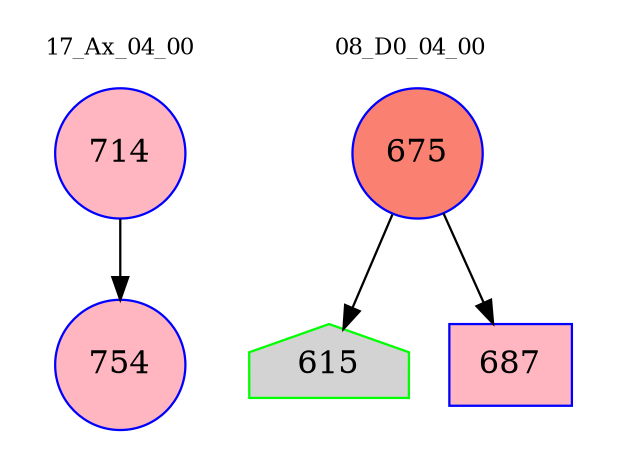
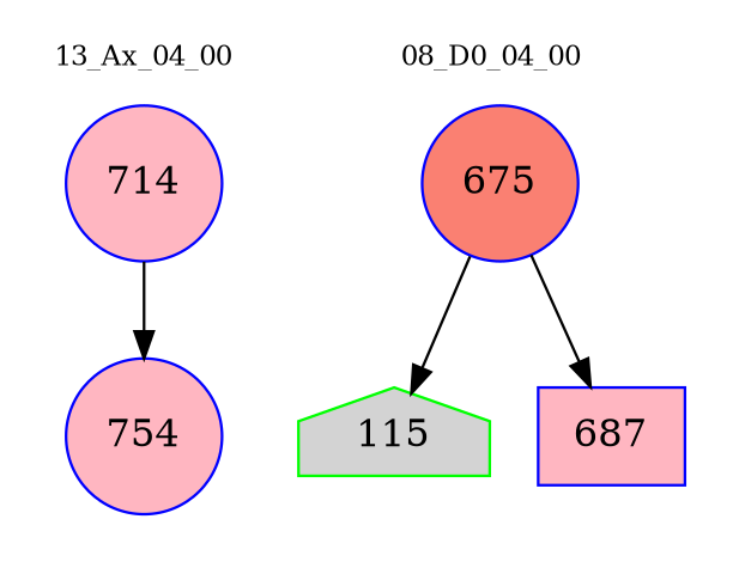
  digraph {
    node [color=blue fillcolor=lightpink shape=circle style=filled]
    edge [color=black]
    n1 [label=714]
    n2 [label=754]
    n3 [fillcolor=salmon label=675]
-   n4 [color=green fillcolor=lightgrey label=615 shape=house]
+   n4 [color=green fillcolor=lightgrey label=115 shape=house]
    n5 [label=687 shape=box]
    subgraph cluster_1 {
      color=white
      fontsize=10
-     label="17_Ax_04_00"
+     label="13_Ax_04_00"
      n1
      n2
    }
    subgraph cluster_2 {
      color=white
      fontsize=10
      label="08_D0_04_00"
      n3
      n4
      n5
    }
    n1 -> n2
    n3 -> n4
    n3 -> n5
  }
